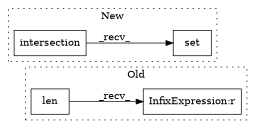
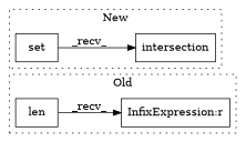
  digraph {
    rankdir=LR
    node [a=32 l="4,1" shape=box]
    n1 [label=len s="5379,5396"]
    n2 [a=27 l=4 label="InfixExpression:r" s=5397]
    n3 [l="13,1" label=intersection s="4575,4603"]
    n4 [label=set s="4397,4433"]
    subgraph cluster_1 {
      label=Old
      style=dotted
      n1
      n2
    }
    subgraph cluster_2 {
      label=New
      style=dotted
      n3
      n4
    }
    n1 -> n2 [label=_recv_]
-   n3 -> n4 [label=_recv_]
+   n4 -> n3 [label=_recv_]
  }
